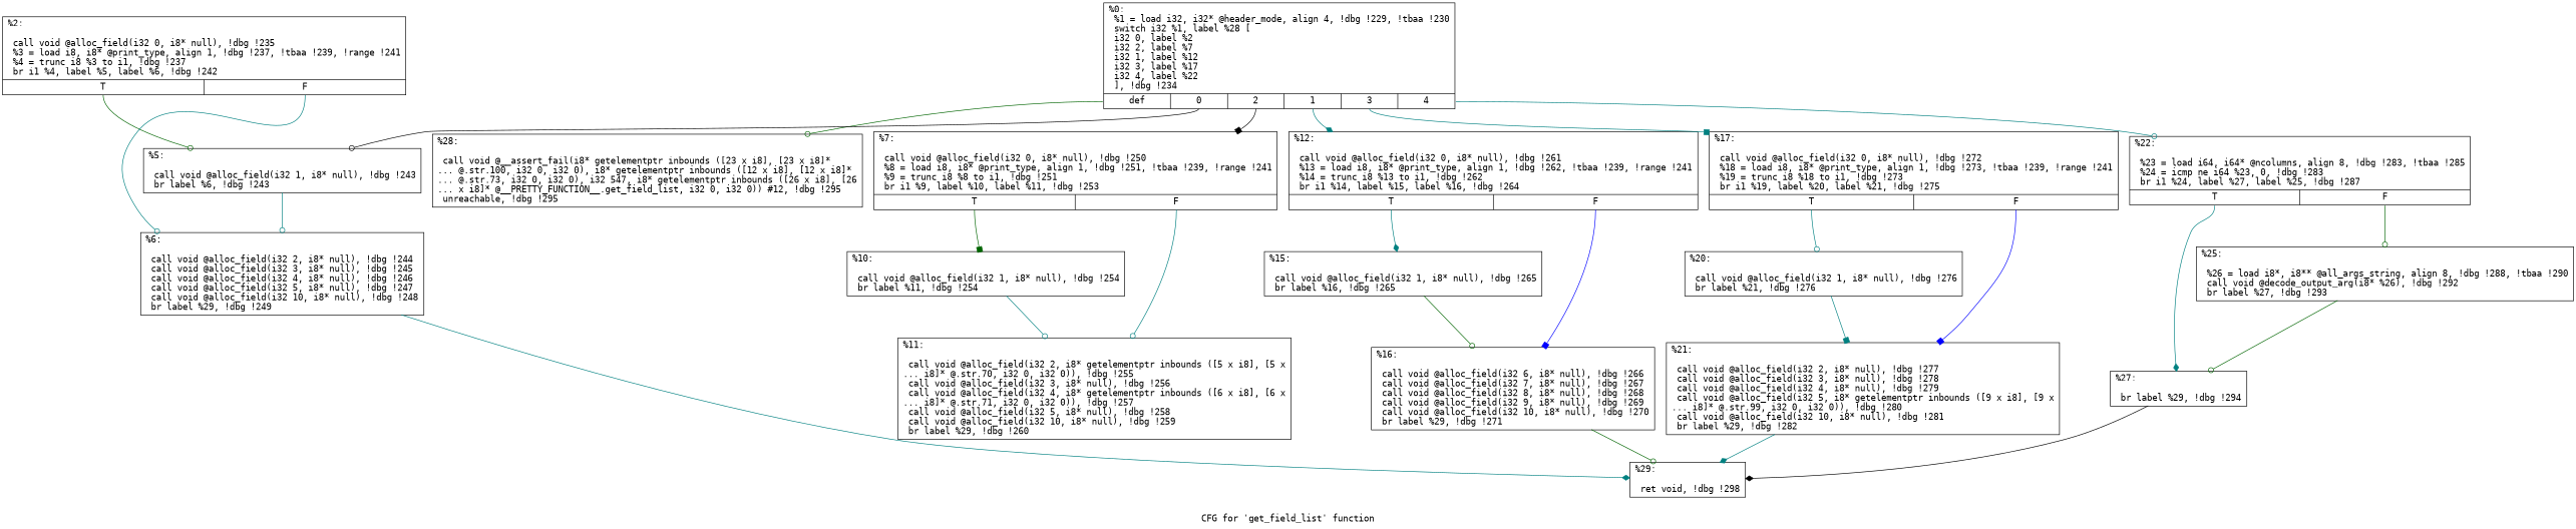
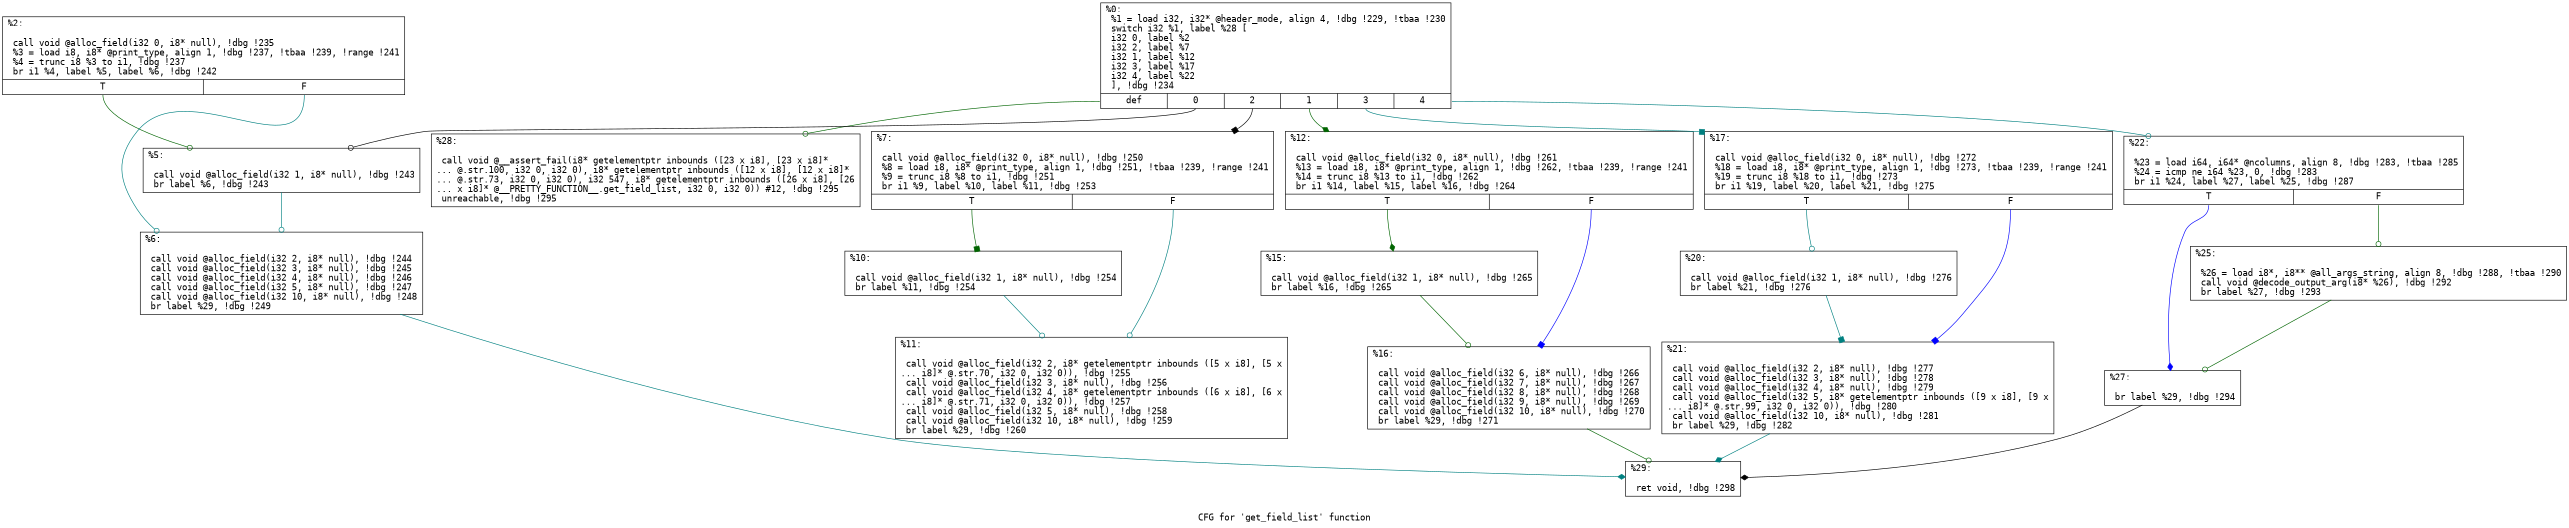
  digraph {
    fontname="DejaVu Sans Mono"
    label="CFG for 'get_field_list' function"
    node [fontname="DejaVu Sans Mono" shape=record]
    edge [arrowhead=odot color=teal fontname="DejaVu Sans Mono"]
    n1 [label="{%0:\l  %1 = load i32, i32* @header_mode, align 4, !dbg !229, !tbaa !230\l  switch i32 %1, label %28 [\l    i32 0, label %2\l    i32 2, label %7\l    i32 1, label %12\l    i32 3, label %17\l    i32 4, label %22\l  ], !dbg !234\l|{<s0>def|<s1>0|<s2>2|<s3>1|<s4>3|<s5>4}}"]
    n2 [label="{%28:\l\l  call void @__assert_fail(i8* getelementptr inbounds ([23 x i8], [23 x i8]*\l... @.str.100, i32 0, i32 0), i8* getelementptr inbounds ([12 x i8], [12 x i8]*\l... @.str.73, i32 0, i32 0), i32 547, i8* getelementptr inbounds ([26 x i8], [26\l... x i8]* @__PRETTY_FUNCTION__.get_field_list, i32 0, i32 0)) #12, !dbg !295\l  unreachable, !dbg !295\l}"]
    n3 [label="{%7:\l\l  call void @alloc_field(i32 0, i8* null), !dbg !250\l  %8 = load i8, i8* @print_type, align 1, !dbg !251, !tbaa !239, !range !241\l  %9 = trunc i8 %8 to i1, !dbg !251\l  br i1 %9, label %10, label %11, !dbg !253\l|{<s0>T|<s1>F}}"]
    n4 [label="{%12:\l\l  call void @alloc_field(i32 0, i8* null), !dbg !261\l  %13 = load i8, i8* @print_type, align 1, !dbg !262, !tbaa !239, !range !241\l  %14 = trunc i8 %13 to i1, !dbg !262\l  br i1 %14, label %15, label %16, !dbg !264\l|{<s0>T|<s1>F}}"]
    n5 [label="{%17:\l\l  call void @alloc_field(i32 0, i8* null), !dbg !272\l  %18 = load i8, i8* @print_type, align 1, !dbg !273, !tbaa !239, !range !241\l  %19 = trunc i8 %18 to i1, !dbg !273\l  br i1 %19, label %20, label %21, !dbg !275\l|{<s0>T|<s1>F}}"]
    n6 [label="{%22:\l\l  %23 = load i64, i64* @ncolumns, align 8, !dbg !283, !tbaa !285\l  %24 = icmp ne i64 %23, 0, !dbg !283\l  br i1 %24, label %27, label %25, !dbg !287\l|{<s0>T|<s1>F}}"]
    n7 [label="{%5:\l\l  call void @alloc_field(i32 1, i8* null), !dbg !243\l  br label %6, !dbg !243\l}"]
    n8 [label="{%2:\l\l  call void @alloc_field(i32 0, i8* null), !dbg !235\l  %3 = load i8, i8* @print_type, align 1, !dbg !237, !tbaa !239, !range !241\l  %4 = trunc i8 %3 to i1, !dbg !237\l  br i1 %4, label %5, label %6, !dbg !242\l|{<s0>T|<s1>F}}"]
    n9 [label="{%6:\l\l  call void @alloc_field(i32 2, i8* null), !dbg !244\l  call void @alloc_field(i32 3, i8* null), !dbg !245\l  call void @alloc_field(i32 4, i8* null), !dbg !246\l  call void @alloc_field(i32 5, i8* null), !dbg !247\l  call void @alloc_field(i32 10, i8* null), !dbg !248\l  br label %29, !dbg !249\l}"]
    n10 [label="{%10:\l\l  call void @alloc_field(i32 1, i8* null), !dbg !254\l  br label %11, !dbg !254\l}"]
    n11 [label="{%11:\l\l  call void @alloc_field(i32 2, i8* getelementptr inbounds ([5 x i8], [5 x\l... i8]* @.str.70, i32 0, i32 0)), !dbg !255\l  call void @alloc_field(i32 3, i8* null), !dbg !256\l  call void @alloc_field(i32 4, i8* getelementptr inbounds ([6 x i8], [6 x\l... i8]* @.str.71, i32 0, i32 0)), !dbg !257\l  call void @alloc_field(i32 5, i8* null), !dbg !258\l  call void @alloc_field(i32 10, i8* null), !dbg !259\l  br label %29, !dbg !260\l}"]
    n12 [label="{%15:\l\l  call void @alloc_field(i32 1, i8* null), !dbg !265\l  br label %16, !dbg !265\l}"]
    n13 [label="{%16:\l\l  call void @alloc_field(i32 6, i8* null), !dbg !266\l  call void @alloc_field(i32 7, i8* null), !dbg !267\l  call void @alloc_field(i32 8, i8* null), !dbg !268\l  call void @alloc_field(i32 9, i8* null), !dbg !269\l  call void @alloc_field(i32 10, i8* null), !dbg !270\l  br label %29, !dbg !271\l}"]
    n14 [label="{%20:\l\l  call void @alloc_field(i32 1, i8* null), !dbg !276\l  br label %21, !dbg !276\l}"]
    n15 [label="{%21:\l\l  call void @alloc_field(i32 2, i8* null), !dbg !277\l  call void @alloc_field(i32 3, i8* null), !dbg !278\l  call void @alloc_field(i32 4, i8* null), !dbg !279\l  call void @alloc_field(i32 5, i8* getelementptr inbounds ([9 x i8], [9 x\l... i8]* @.str.99, i32 0, i32 0)), !dbg !280\l  call void @alloc_field(i32 10, i8* null), !dbg !281\l  br label %29, !dbg !282\l}"]
    n16 [label="{%27:\l\l  br label %29, !dbg !294\l}"]
    n17 [label="{%25:\l\l  %26 = load i8*, i8** @all_args_string, align 8, !dbg !288, !tbaa !290\l  call void @decode_output_arg(i8* %26), !dbg !292\l  br label %27, !dbg !293\l}"]
    n18 [label="{%29:\l\l  ret void, !dbg !298\l}"]
    n1 -> n2 [color=darkgreen tailport=s0]
    n1 -> n3 [arrowhead=box color=black tailport=s2]
-   n1 -> n4 [arrowhead=diamond tailport=s3]
+   n1 -> n4 [arrowhead=diamond color=darkgreen tailport=s3]
    n1 -> n5 [arrowhead=box tailport=s4]
    n1 -> n6 [tailport=s5]
    n1 -> n7 [color=black tailport=s1]
    n3 -> n10 [arrowhead=box color=darkgreen tailport=s0]
    n3 -> n11 [tailport=s1]
-   n4 -> n12 [arrowhead=diamond tailport=s0]
+   n4 -> n12 [arrowhead=diamond color=darkgreen tailport=s0]
    n4 -> n13 [arrowhead=box color=blue tailport=s1]
    n5 -> n14 [tailport=s0]
    n5 -> n15 [arrowhead=box color=blue tailport=s1]
-   n6 -> n16 [arrowhead=diamond tailport=s0]
+   n6 -> n16 [arrowhead=diamond color=blue tailport=s0]
    n6 -> n17 [color=darkgreen tailport=s1]
    n7 -> n9
    n8 -> n7 [color=darkgreen tailport=s0]
    n8 -> n9 [tailport=s1]
    n9 -> n18 [arrowhead=diamond]
    n10 -> n11
    n12 -> n13 [color=darkgreen]
    n13 -> n18 [color=darkgreen]
    n14 -> n15 [arrowhead=box]
    n15 -> n18 [arrowhead=diamond]
    n16 -> n18 [arrowhead=diamond color=black]
    n17 -> n16 [color=darkgreen]
  }
